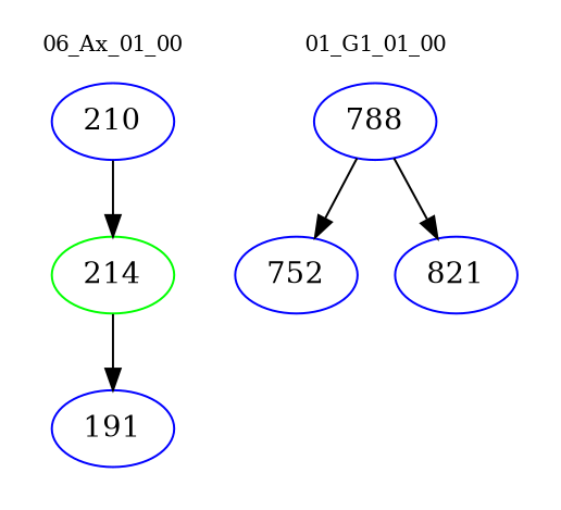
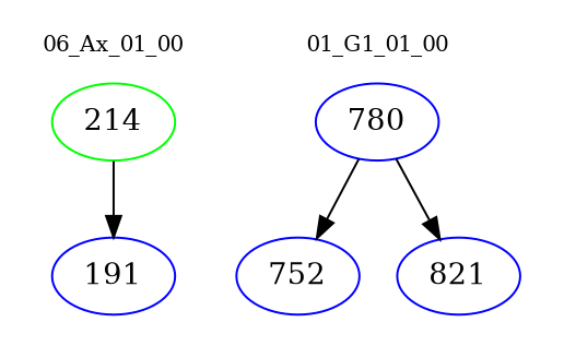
  digraph {
    node [color=blue]
    edge [color=black]
-   n1 [label=210]
    n2 [label=191]
    n3 [color=green label=214]
-   n4 [label=788]
+   n4 [label=780]
    n5 [label=752]
    n6 [label=821]
    subgraph cluster_1 {
      color=white
      fontsize=10
      label="06_Ax_01_00"
-     n1
      n2
      n3
    }
    subgraph cluster_2 {
      color=white
      fontsize=10
      label="01_G1_01_00"
      n4
      n5
      n6
    }
-   n1 -> n3
    n3 -> n2
    n4 -> n5
    n4 -> n6
  }
